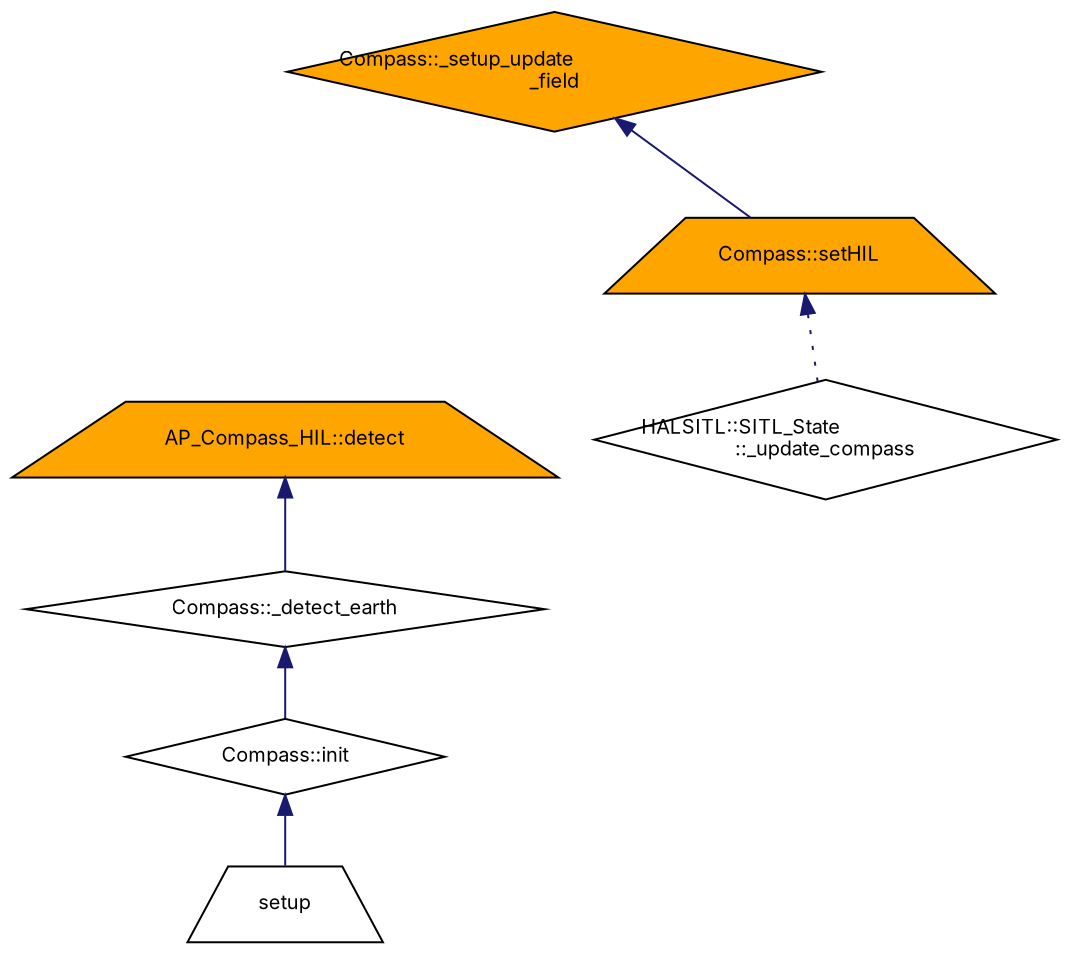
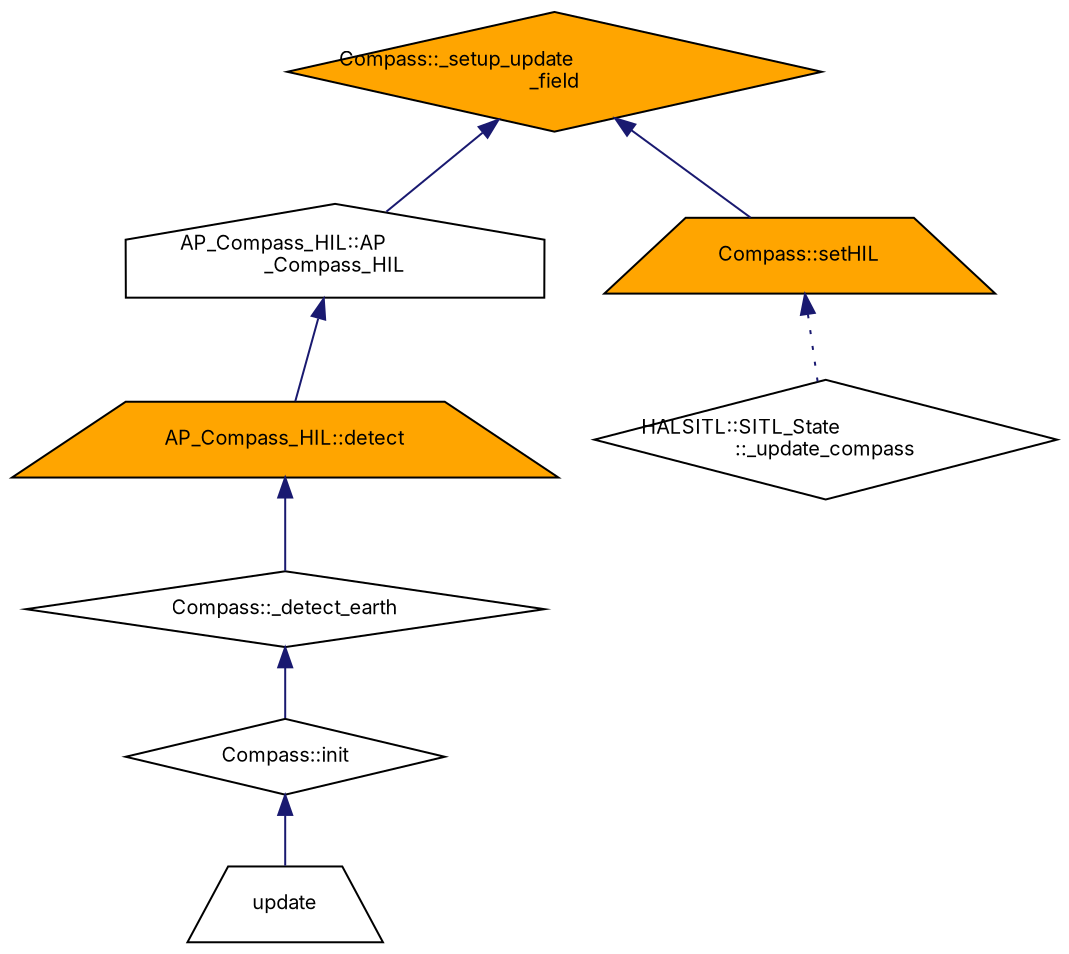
  digraph {
    fontname=Inter
    rankdir=TB
    node [color=black fillcolor=white fontname=Inter fontsize=10 shape=diamond style=filled]
    edge [color=midnightblue dir=back fontname=Inter fontsize=10 labelfontname=Helvetica labelfontsize=10 style=solid]
    n1 [fillcolor=orange fontcolor=black height=0.2 label="Compass::_setup_update\l_field" width=0.4]
+   n2 [height=0.2 label="AP_Compass_HIL::AP\l_Compass_HIL" shape=house width=0.4]
    n3 [fillcolor=orange height=0.2 label="Compass::setHIL" shape=trapezium width=0.4]
    n4 [fillcolor=orange height=0.2 label="AP_Compass_HIL::detect" shape=trapezium width=0.4]
    n5 [height=0.2 label="HALSITL::SITL_State\l::_update_compass" width=0.4]
    n6 [height=0.2 label="Compass::_detect_earth" width=0.4]
    n7 [height=0.2 label="Compass::init" width=0.4]
-   n8 [height=0.2 label=setup shape=trapezium width=0.4]
+   n8 [height=0.2 label=update shape=trapezium width=0.4]
+   n1 -> n2
    n1 -> n3
+   n2 -> n4
    n3 -> n5 [style=dotted]
    n4 -> n6
    n6 -> n7
    n7 -> n8
  }
